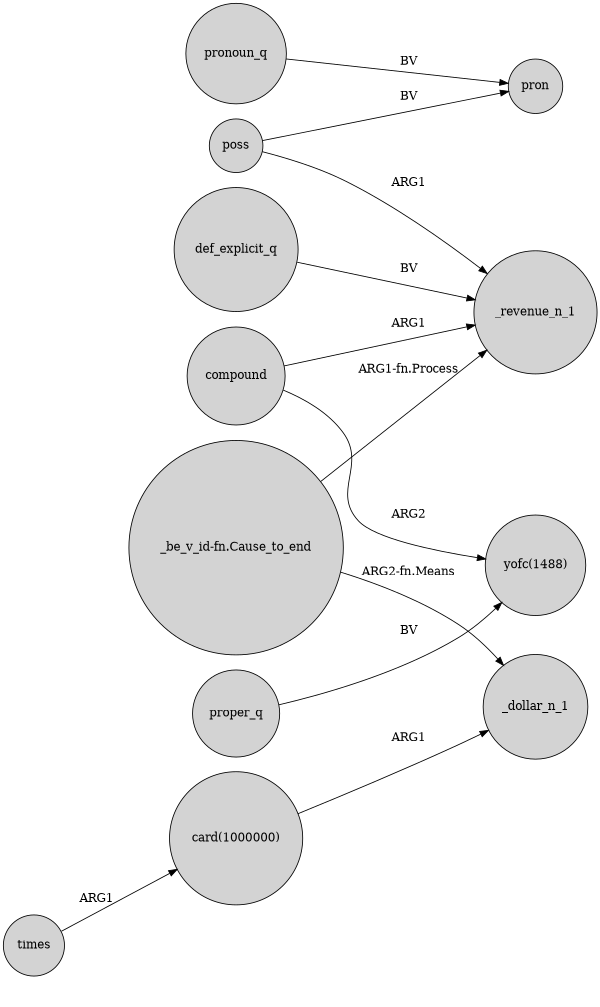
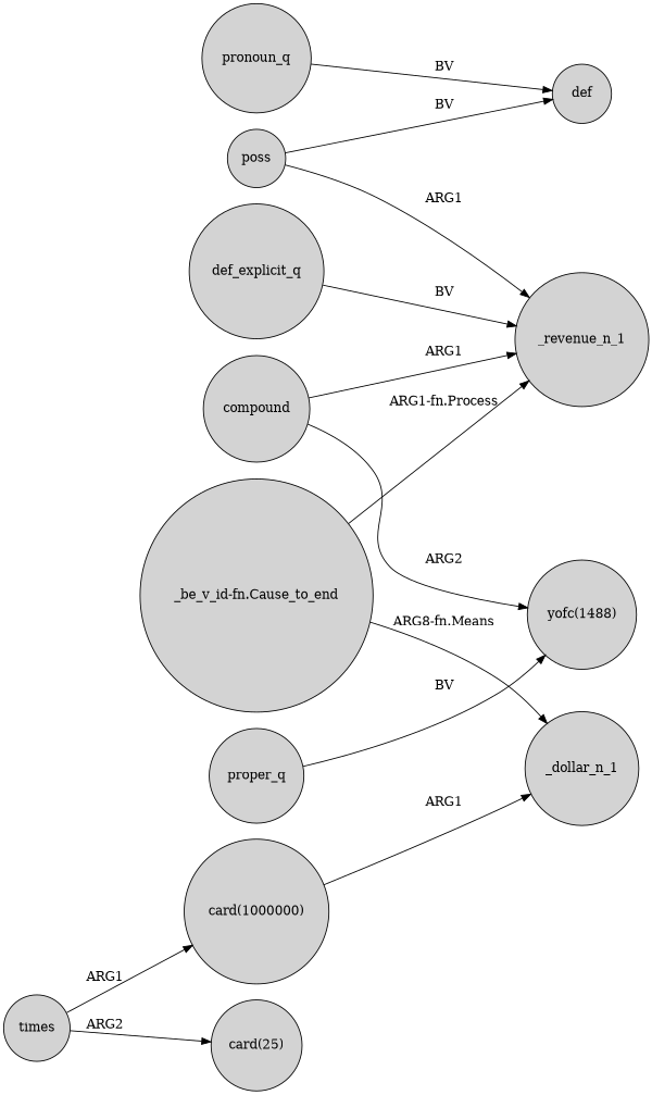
  digraph {
    rankdir=LR
    node [shape=circle style=filled]
    "_be_v_id-fn.Cause_to_end"
    _revenue_n_1
    _dollar_n_1
    times
    "card(1000000)"
+   "card(25)"
    poss
-   pron
+   pron [label=def]
    def_explicit_q
    compound
    n11 [label="yofc(1488)"]
    pronoun_q
    proper_q
    "_be_v_id-fn.Cause_to_end" -> _revenue_n_1 [label="ARG1-fn.Process"]
-   "_be_v_id-fn.Cause_to_end" -> _dollar_n_1 [label="ARG2-fn.Means"]
+   "_be_v_id-fn.Cause_to_end" -> _dollar_n_1 [label="ARG8-fn.Means"]
    times -> "card(1000000)" [label=ARG1]
+   times -> "card(25)" [label=ARG2]
    "card(1000000)" -> _dollar_n_1 [label=ARG1]
    poss -> _revenue_n_1 [label=ARG1]
    poss -> pron [label=BV]
    def_explicit_q -> _revenue_n_1 [label=BV]
    compound -> _revenue_n_1 [label=ARG1]
    compound -> n11 [label=ARG2]
    pronoun_q -> pron [label=BV]
    proper_q -> n11 [label=BV]
  }
